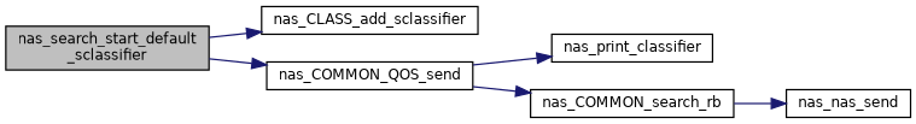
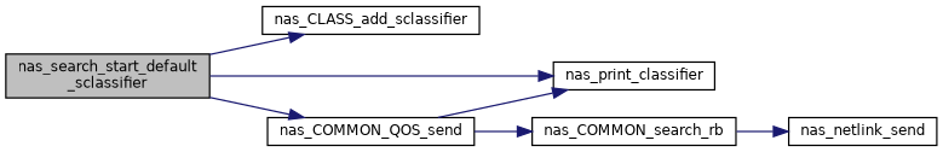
  digraph {
    rankdir=LR
    node [color=black fillcolor=white fontname=Helvetica fontsize=10 shape=record style=filled]
    edge [color=midnightblue fontname=Helvetica fontsize=10 labelfontname=Helvetica labelfontsize=10 style=solid]
    n1 [fillcolor=grey75 fontcolor=black height=0.2 label="nas_search_start_default\l_sclassifier" width=0.4]
    n2 [height=0.2 label=nas_CLASS_add_sclassifier width=0.4]
    n3 [height=0.2 label=nas_COMMON_QOS_send width=0.4]
    n4 [height=0.2 label=nas_print_classifier width=0.4]
    n5 [height=0.2 label=nas_COMMON_search_rb width=0.4]
-   n6 [height=0.2 label=nas_nas_send width=0.4]
+   n6 [height=0.2 label=nas_netlink_send width=0.4]
    n1 -> n2
    n1 -> n3
+   n1 -> n4
    n3 -> n4
    n3 -> n5
    n5 -> n6
  }
